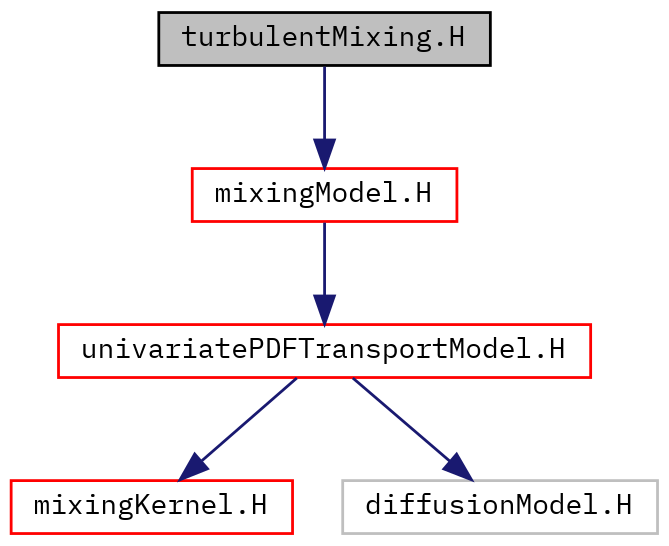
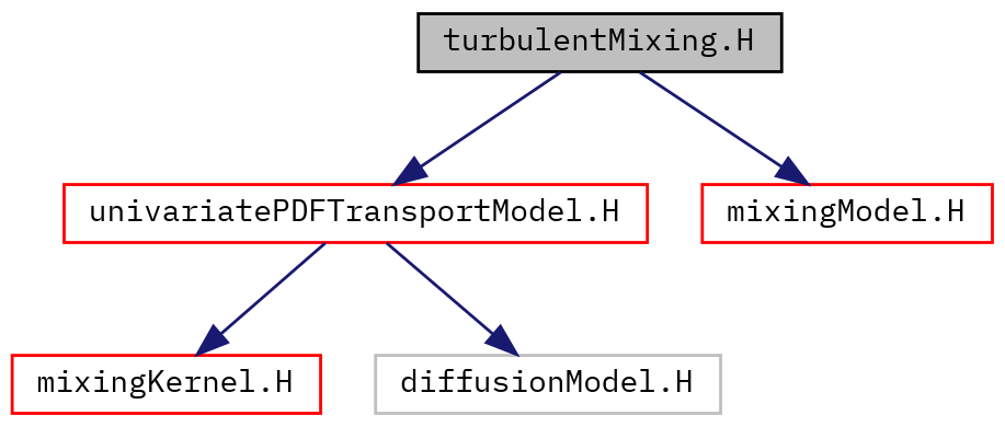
  digraph {
    fontname="IBM Plex Mono"
    node [color=red fontname="IBM Plex Mono" fontsize=10 shape=record]
    edge [color=midnightblue fontname="IBM Plex Mono" fontsize=10 labelfontname=Helvetica labelfontsize=10 style=solid]
    n1 [color=black fillcolor=grey75 fontcolor=black height=0.2 label="turbulentMixing.H" style=filled width=0.4]
    n2 [height=0.2 label="univariatePDFTransportModel.H" width=0.4]
    n3 [height=0.2 label="mixingModel.H" width=0.4]
    n4 [height=0.2 label="mixingKernel.H" width=0.4]
    n5 [color=grey75 height=0.2 label="diffusionModel.H" width=0.4]
-   n3 -> n2
+   n1 -> n2
    n1 -> n3
    n2 -> n4
    n2 -> n5
  }
